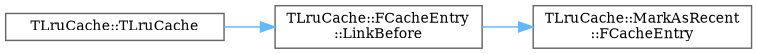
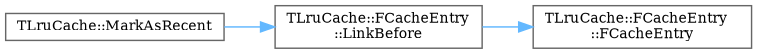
  digraph {
    fontname="DejaVu Serif"
    rankdir=LR
    node [color=grey40 fillcolor=white fontname="DejaVu Serif" fontsize=10 shape=box style=filled]
    edge [color=steelblue1 fontname="DejaVu Serif" fontsize=10 labelfontname=Helvetica labelfontsize=10 style=solid]
    n1 [height=0.2 label="TLruCache::FCacheEntry\l::LinkBefore" width=0.4]
-   n2 [height=0.2 label="TLruCache::MarkAsRecent\l::FCacheEntry" width=0.4]
-   n3 [height=0.2 label="TLruCache::TLruCache" width=0.4]
+   n2 [height=0.2 label="TLruCache::FCacheEntry\l::FCacheEntry" width=0.4]
+   n3 [height=0.2 label="TLruCache::MarkAsRecent" width=0.4]
    n1 -> n2
    n3 -> n1
  }
